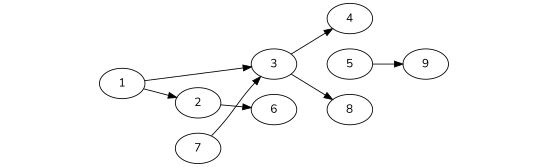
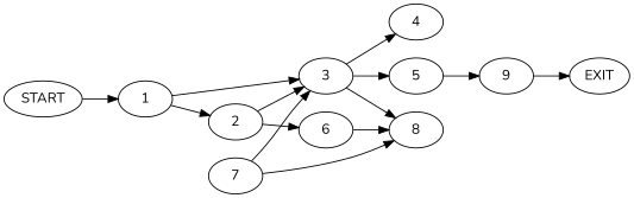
  digraph {
    fontname=Nunito
    rankdir=LR
    node [fontname=Nunito]
    edge [fontname=Nunito]
+   n1 [label=START]
    1
    2
    3
+   n5 [label=EXIT]
    6
    4
    5
    8
    9
    7
+   n1 -> 1
    1 -> 2
    1 -> 3
+   2 -> 3
    2 -> 6
    3 -> 4
+   3 -> 5
    3 -> 8
+   6 -> 8
    5 -> 9
+   9 -> n5
    7 -> 3
+   7 -> 8
  }
